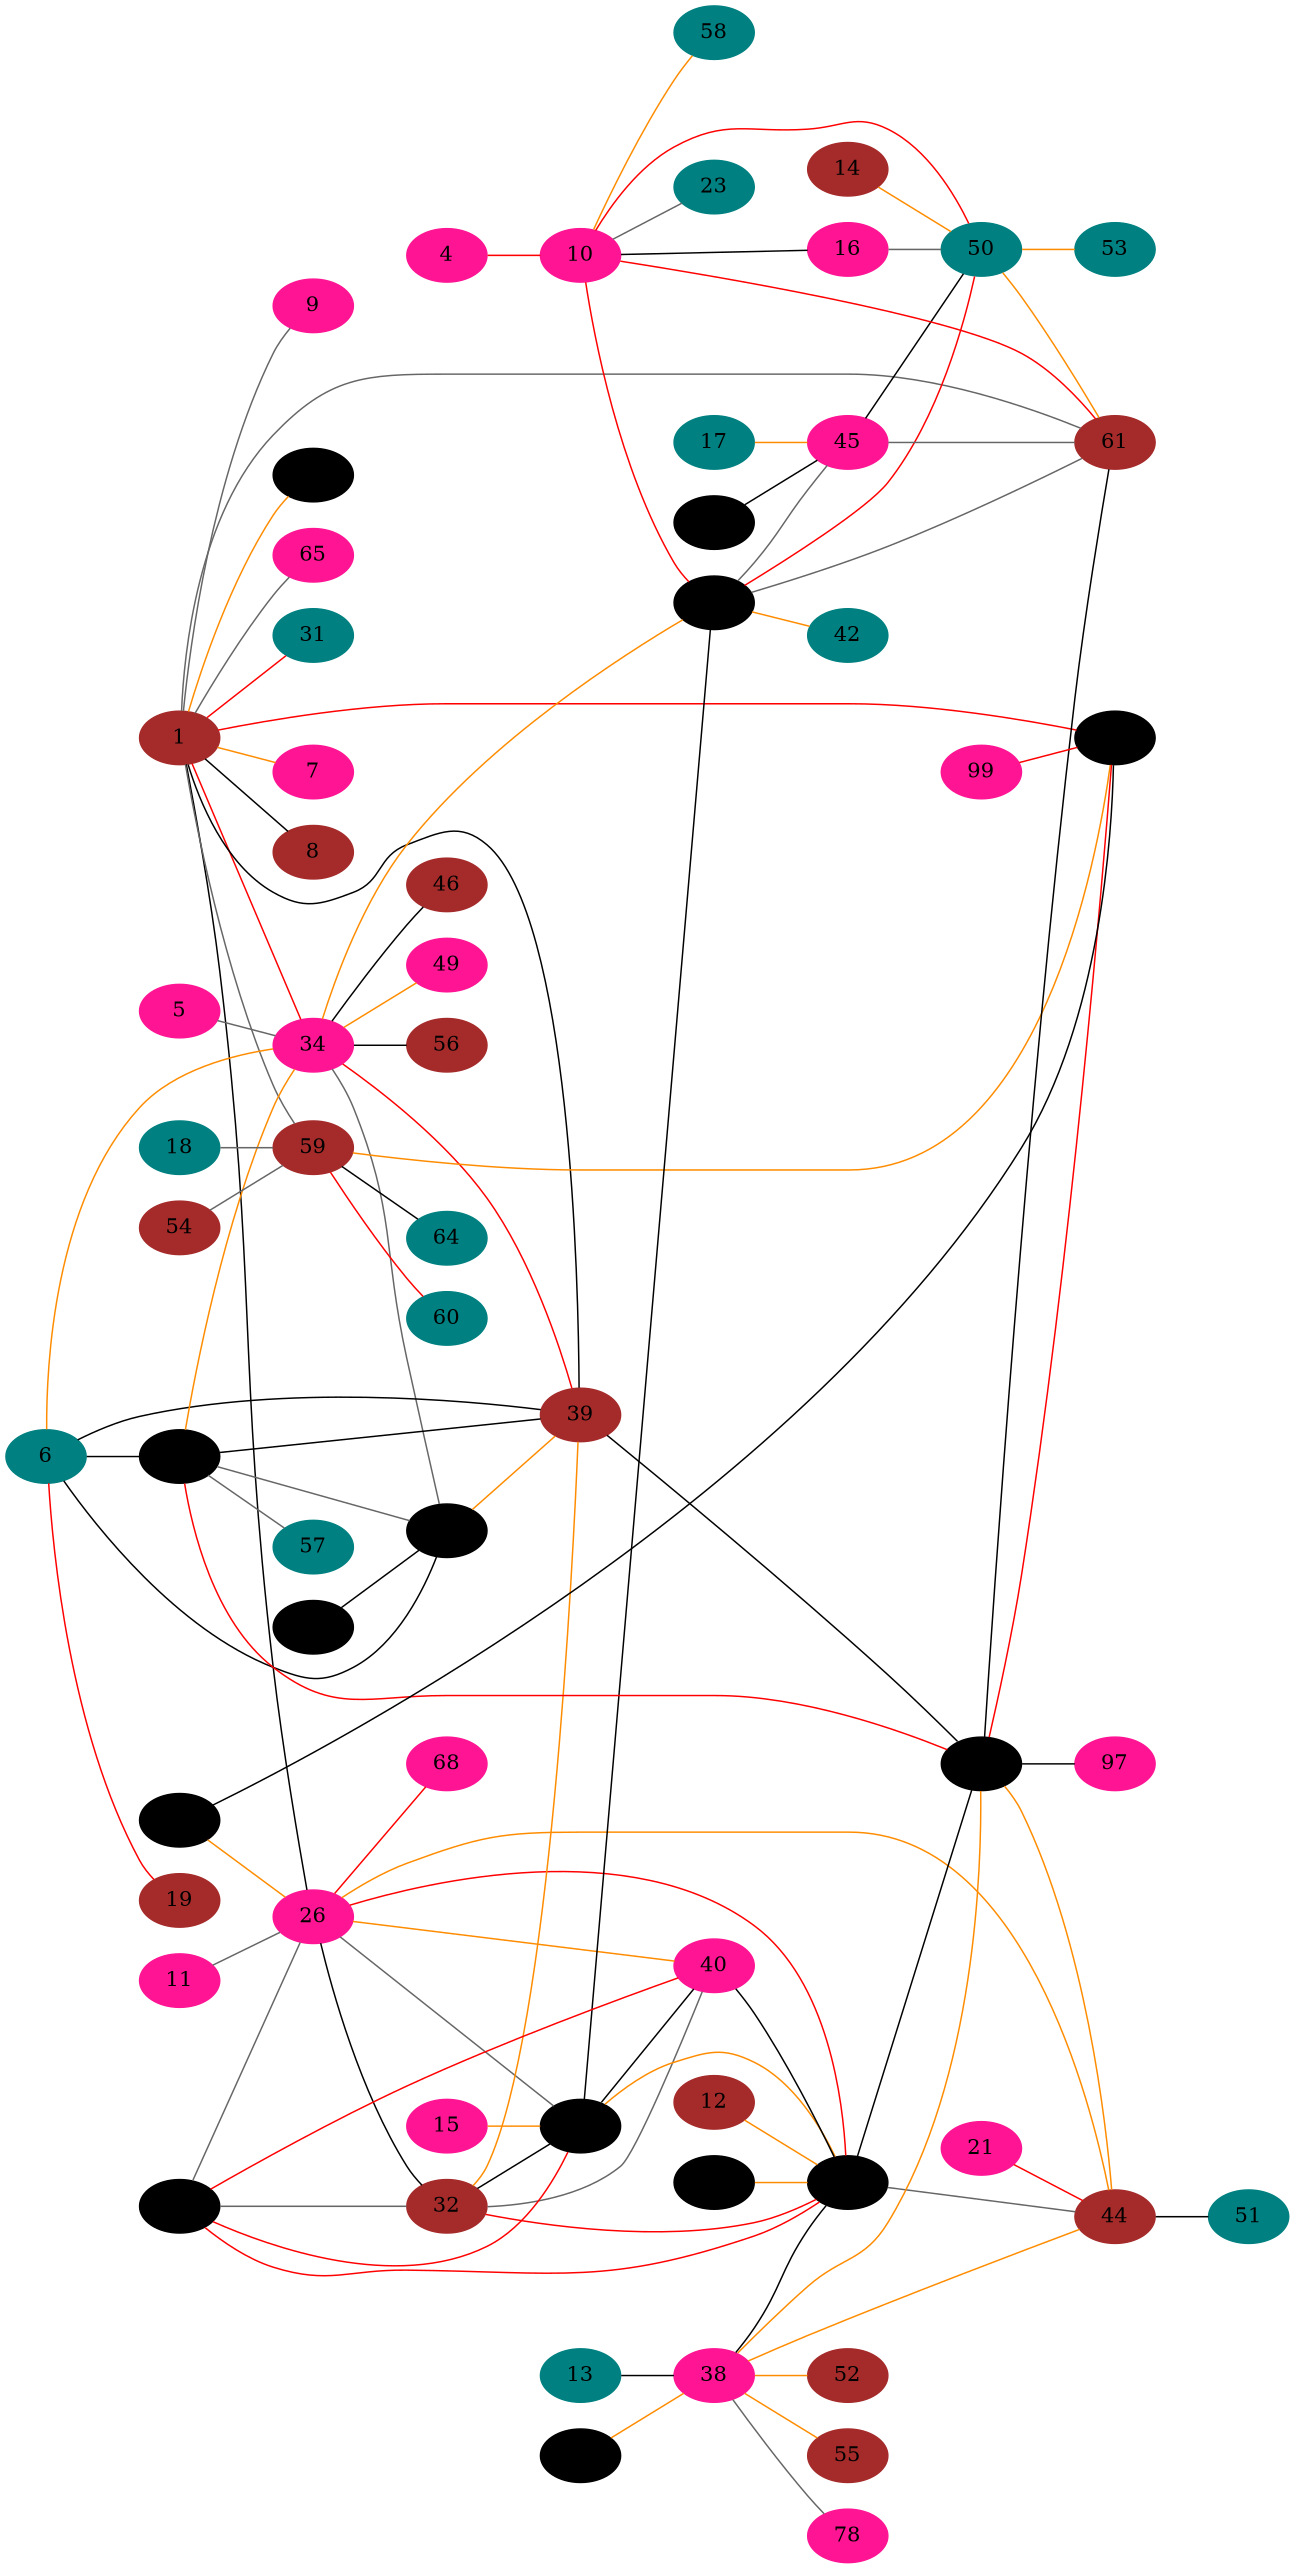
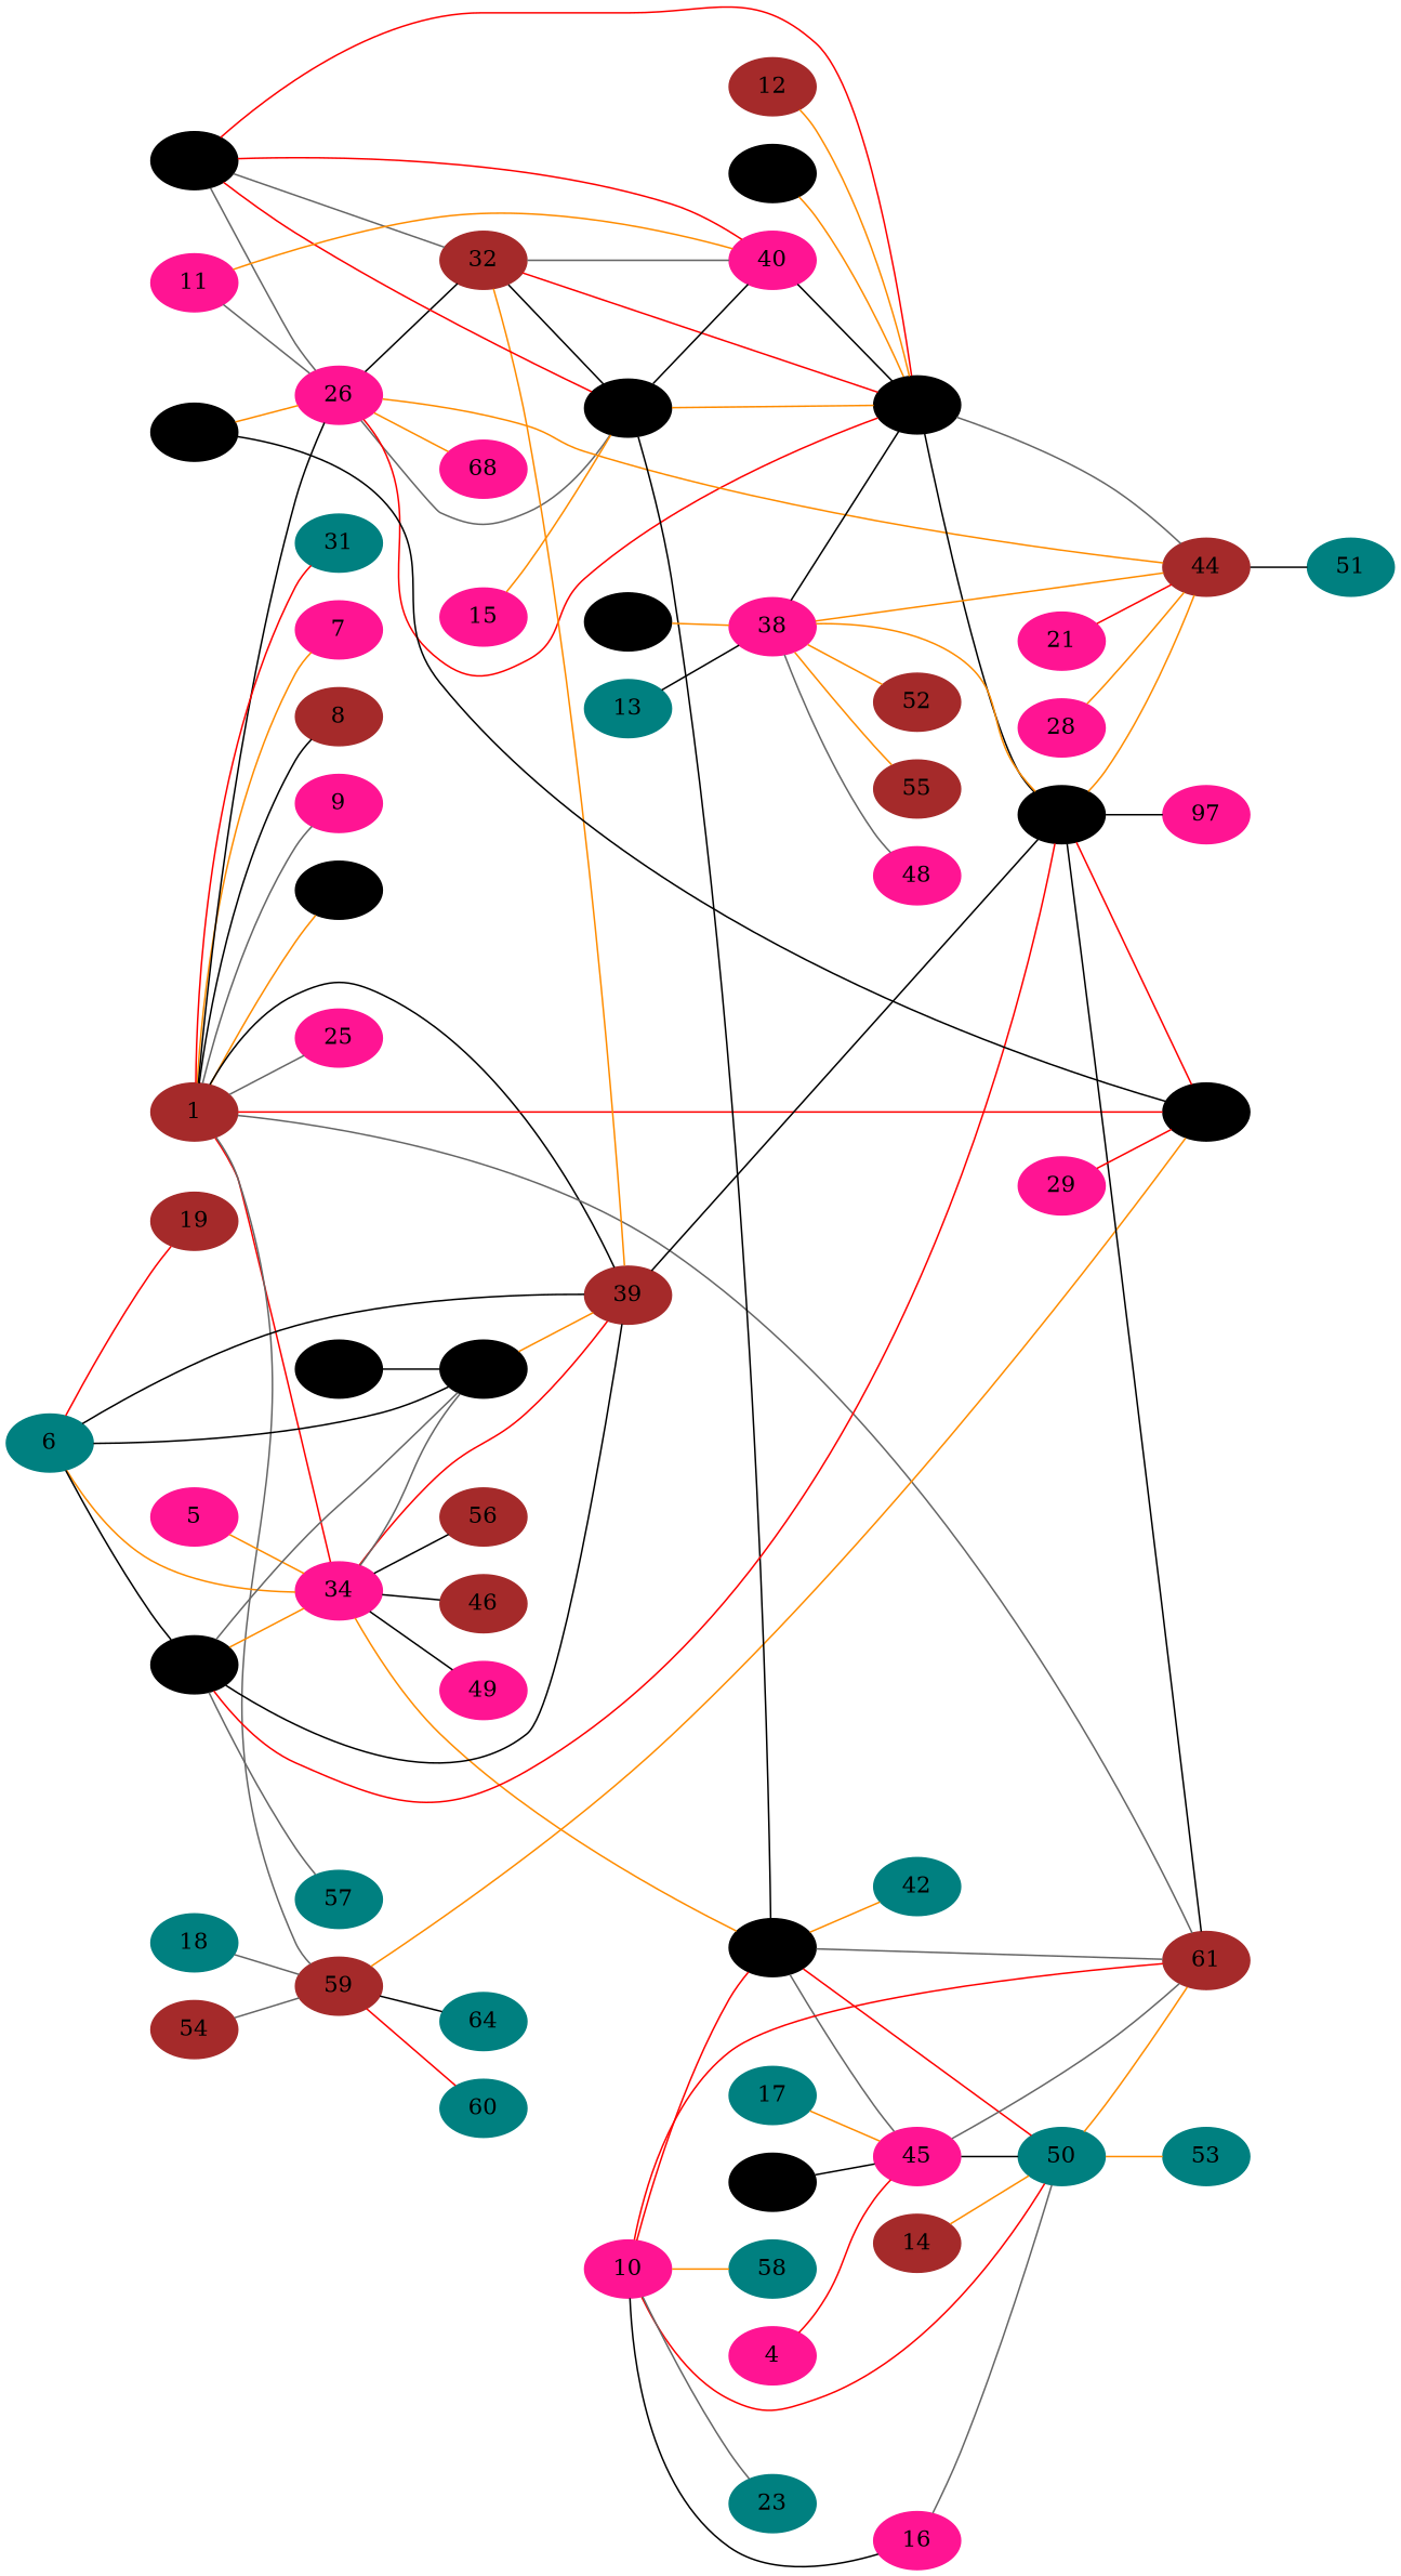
  graph {
    rankdir=LR
    node [color=deeppink style=filled]
    edge [color=darkorange weight=1.0]
    1 [color=brown]
    7
    8 [color=brown]
    9
    22 [color=black]
-   25 [label=65]
+   25
    26
    31 [color=teal]
    34
    39 [color=brown]
    59 [color=brown]
    61 [color=brown]
    63 [color=black]
    32 [color=brown]
    36 [color=black]
    40
    41 [color=black]
    44 [color=brown]
    n19 [label=68]
    35 [color=black]
    37 [color=black]
    46 [color=brown]
    49
    56 [color=brown]
    43 [color=black]
    60 [color=teal]
    64 [color=teal]
    2 [color=black]
    3 [color=black]
    38
-   48 [label=78]
+   48
    52 [color=brown]
    55 [color=brown]
    4
    45
    50 [color=teal]
    5
    6 [color=teal]
    19 [color=brown]
    33 [color=black]
    57 [color=teal]
    10
    23 [color=teal]
    58 [color=teal]
    16
    42 [color=teal]
    53 [color=teal]
    11
    12 [color=brown]
    13 [color=teal]
    14 [color=brown]
    15
    17 [color=teal]
    18 [color=teal]
    20 [color=black]
    21
    51 [color=teal]
    24 [color=black]
    27 [color=black]
-   29 [label=99]
+   28
+   29
    30 [color=black]
    n63 [label=97]
    54 [color=brown]
    1 -- 7
    1 -- 8 [color=black]
    1 -- 9 [color=gray40]
    1 -- 22
    1 -- 25 [color=gray40]
    1 -- 26 [color=black]
    1 -- 31 [color=red]
    1 -- 34 [color=red]
    1 -- 39 [color=black]
    1 -- 59 [color=gray40 weight=4.0]
    1 -- 61 [color=gray40]
    1 -- 63 [color=red weight=4.0]
    26 -- 32 [color=black]
    26 -- 36 [color=gray40]
-   26 -- 40
+   11 -- 40
    26 -- 41 [color=red]
    26 -- 44
-   26 -- n19 [color=red]
+   26 -- n19
    34 -- 39 [color=red]
    34 -- 35 [color=gray40]
    34 -- 37
    34 -- 46 [color=black]
-   34 -- 49
+   34 -- 49 [color=black]
    34 -- 56 [color=black]
    39 -- 43 [color=black]
    59 -- 63
    59 -- 60 [color=red]
    59 -- 64 [color=black]
    32 -- 39
    32 -- 36 [color=black]
    32 -- 40 [color=gray40]
    32 -- 41 [color=red]
    36 -- 40 [color=black]
    36 -- 41
    36 -- 37 [color=black]
    40 -- 41 [color=black]
    41 -- 44 [color=gray40]
    41 -- 43 [color=black]
    44 -- 51 [color=black]
    35 -- 39
    37 -- 61 [color=gray40 weight=2.0]
    37 -- 45 [color=gray40 weight=2.0]
    37 -- 50 [color=red weight=2.0]
    37 -- 42
    43 -- 61 [color=black]
    43 -- 63 [color=red]
    43 -- 44
    43 -- n63 [color=black]
    2 -- 26 [color=gray40]
    2 -- 32 [color=gray40]
    2 -- 36 [color=red]
    2 -- 40 [color=red]
    2 -- 41 [color=red]
    3 -- 38
    38 -- 41 [color=black weight=3.0]
    38 -- 44 [weight=3.0]
    38 -- 43 [weight=3.0]
    38 -- 48 [color=gray40]
    38 -- 52
    38 -- 55
-   4 -- 10 [color=red]
+   4 -- 45 [color=red]
    45 -- 61 [color=gray40]
    45 -- 50 [color=black]
    50 -- 61
    50 -- 53
-   5 -- 34 [color=gray40]
+   5 -- 34
    6 -- 34 [weight=2.0]
    6 -- 39 [color=black weight=2.0]
    6 -- 35 [color=black weight=2.0]
    6 -- 19 [color=red]
    6 -- 33 [color=black weight=2.0]
    33 -- 34
    33 -- 39 [color=black]
    33 -- 35 [color=gray40]
    33 -- 43 [color=red]
    33 -- 57 [color=gray40]
    10 -- 61 [color=red]
    10 -- 37 [color=red weight=2.0]
    10 -- 50 [color=red]
    10 -- 23 [color=gray40]
    10 -- 58
    10 -- 16 [color=black]
    16 -- 50 [color=gray40]
    11 -- 26 [color=gray40]
    12 -- 41
    13 -- 38 [color=black]
    14 -- 50
    15 -- 36
    17 -- 45
    18 -- 59 [color=gray40]
    20 -- 35 [color=black]
    21 -- 44 [color=red]
    24 -- 26
    24 -- 63 [color=black]
    27 -- 45 [color=black]
+   28 -- 44
    29 -- 63 [color=red]
    30 -- 41
    54 -- 59 [color=gray40]
  }
